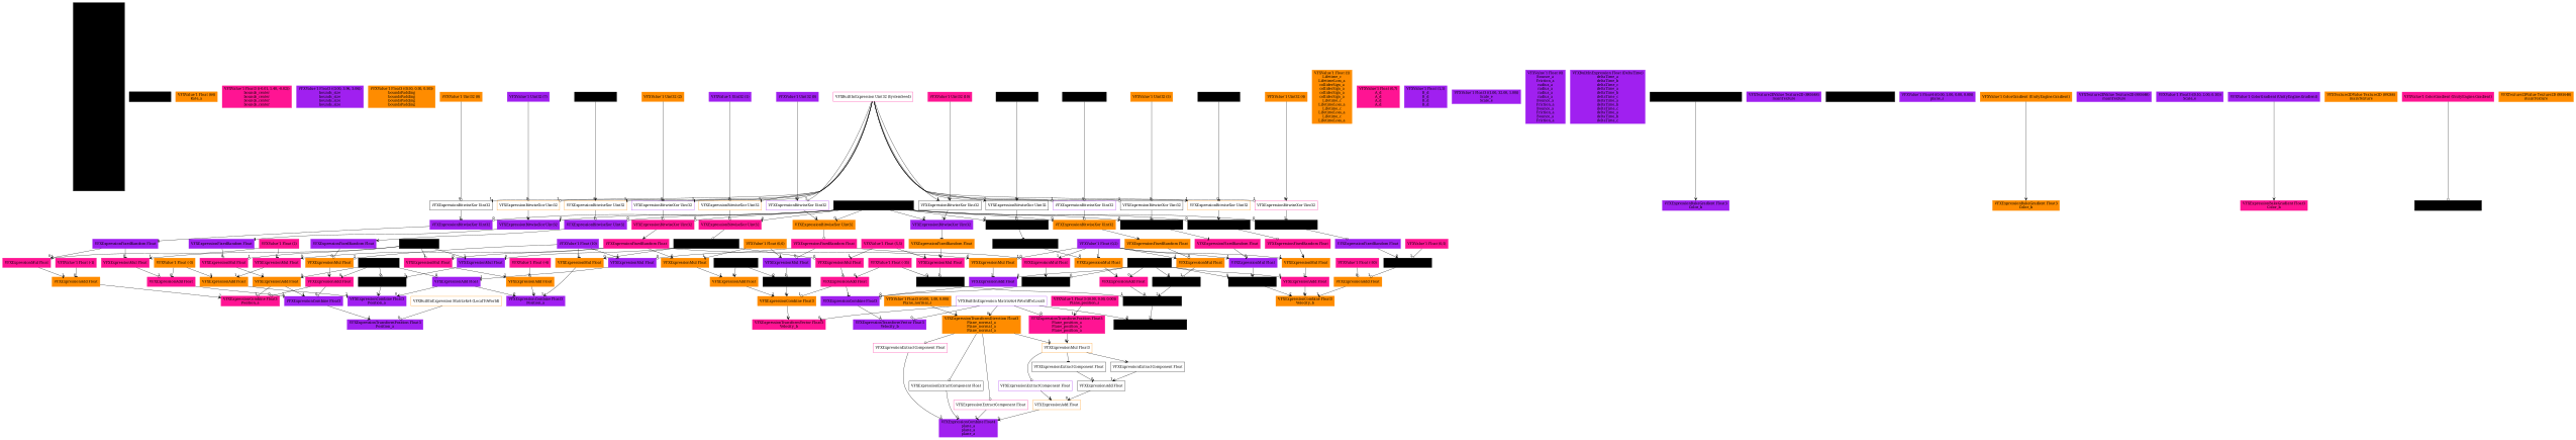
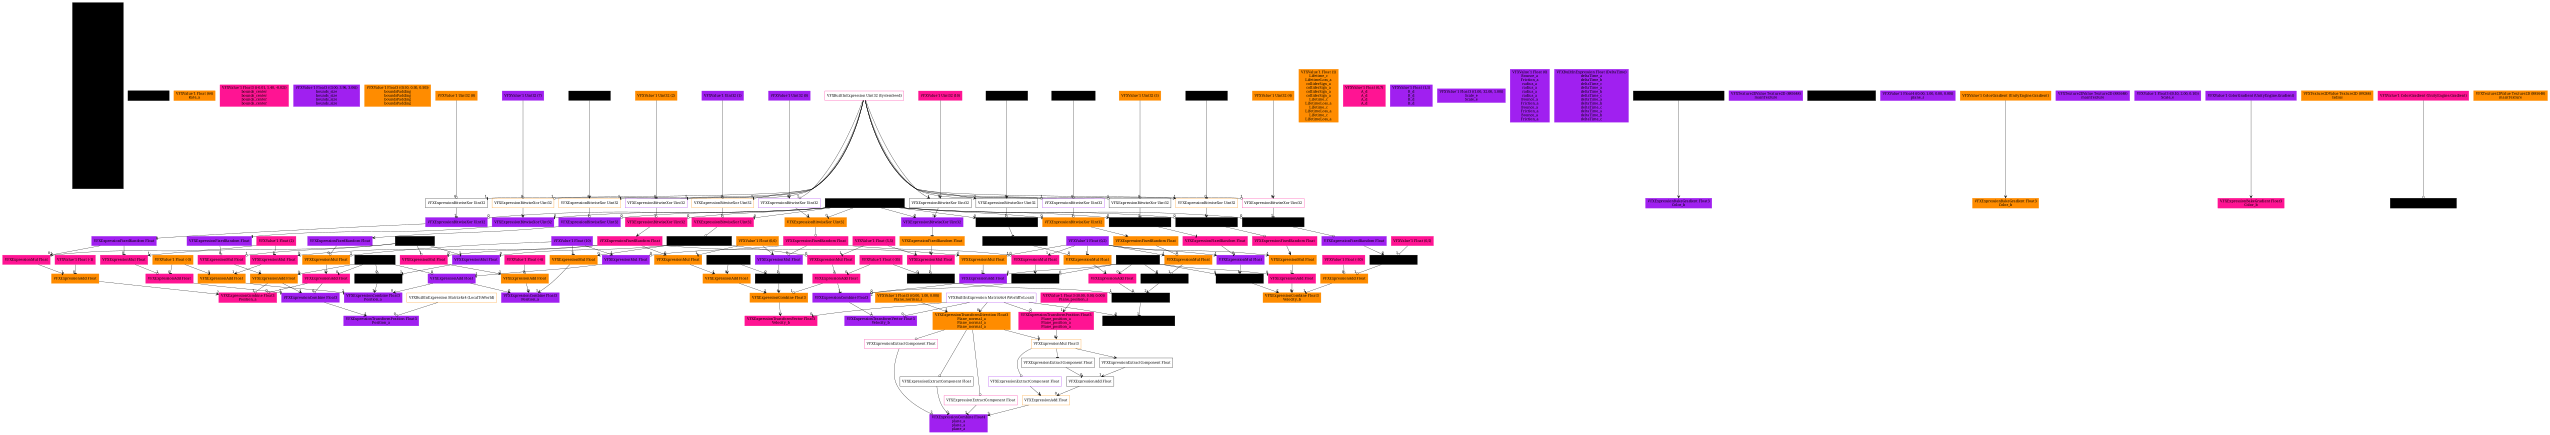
  digraph {
    fontname="Noto Serif"
    node [color=purple fontname="Noto Serif" shape=box style=filled]
    edge [arrowhead=vee fontname="Noto Serif" headlabel=0]
    n1 [color=black label="VFXValue`1 Boolean (True)\n_vfx_enabled_a\n_vfx_enabled_b\n_vfx_enabled_c\n_vfx_enabled_d\n_vfx_enabled_e\n_vfx_enabled_a\n_vfx_enabled_b\n_vfx_enabled_c\n_vfx_enabled_d\n_vfx_enabled_a\n_vfx_enabled_b\n_vfx_enabled_a\n_vfx_enabled_b\n_vfx_enabled_c\n_vfx_enabled_d\n_vfx_enabled_e\n_vfx_enabled_a\n_vfx_enabled_b\n_vfx_enabled_c\n_vfx_enabled_d\n_vfx_enabled_a\n_vfx_enabled_b\n_vfx_enabled_a\n_vfx_enabled_b\n_vfx_enabled_c\n_vfx_enabled_d\n_vfx_enabled_e\n_vfx_enabled_a\n_vfx_enabled_b\n_vfx_enabled_c\n_vfx_enabled_d\n_vfx_enabled_a\n_vfx_enabled_b\n_vfx_enabled_a\n_vfx_enabled_b\n_vfx_enabled_c\n_vfx_enabled_d\n_vfx_enabled_e\n_vfx_enabled_a\n_vfx_enabled_b\n_vfx_enabled_c\n_vfx_enabled_d\n_vfx_enabled_a\n_vfx_enabled_b\n_vfx_enabled_a\n_vfx_enabled_a"]
    n2 [color=black label="VFXValue`1 Float (80)\nRate_a"]
    n3 [color=darkorange label="VFXValue`1 Float (64)\nRate_a"]
    n4 [color=deeppink label="VFXValue`1 Float3 ((-0.01, 1.40, -0.02))\nbounds_center\nbounds_center\nbounds_center\nbounds_center"]
    n5 [label="VFXValue`1 Float3 ((3.00, 3.96, 3.06))\nbounds_size\nbounds_size\nbounds_size\nbounds_size"]
    n6 [color=darkorange label="VFXValue`1 Float3 ((0.50, 0.50, 0.50))\nboundsPadding\nboundsPadding\nboundsPadding\nboundsPadding"]
    n7 [label="VFXExpressionCombine Float3\nPosition_a"]
    n8 [label="VFXExpressionAdd Float"]
    n9 [label="VFXExpressionCombine Float3\nPosition_a"]
    n10 [color=black label="VFXValue`1 Float (-5)"]
    n11 [color=black label="VFXExpressionAdd Float"]
    n12 [color=deeppink label="VFXExpressionAdd Float"]
    n13 [color=darkorange label="VFXExpressionAdd Float"]
    n14 [label="VFXExpressionCombine Float3"]
    n15 [color=deeppink label="VFXExpressionCombine Float3\nPosition_a"]
    n16 [label="VFXExpressionMul Float"]
    n17 [color=deeppink label="VFXExpressionFixedRandom Float"]
    n18 [color=deeppink label="VFXExpressionMul Float"]
    n19 [label="VFXExpressionMul Float"]
    n20 [color=black label="VFXExpressionAdd Float"]
    n21 [color=black label="VFXExpressionAdd Float"]
    n22 [color=darkorange label="VFXExpressionBitwiseXor Uint32"]
    n23 [color=black label="VFXAttributeExpression Uint32 (particleId)"]
    n24 [color=deeppink label="VFXExpressionBitwiseXor Uint32"]
    n25 [color=deeppink label="VFXExpressionBitwiseXor Uint32"]
    n26 [label="VFXExpressionBitwiseXor Uint32"]
    n27 [label="VFXExpressionBitwiseXor Uint32"]
    n28 [label="VFXExpressionBitwiseXor Uint32"]
    n29 [color=black label="VFXExpressionBitwiseXor Uint32"]
    n30 [color=black label="VFXExpressionBitwiseXor Uint32"]
    n31 [color=black label="VFXExpressionBitwiseXor Uint32"]
    n32 [color=black label="VFXExpressionBitwiseXor Uint32"]
    n33 [label="VFXExpressionBitwiseXor Uint32"]
    n34 [color=darkorange label="VFXExpressionBitwiseXor Uint32"]
    n35 [color=black label="VFXExpressionFixedRandom Float"]
    n36 [color=deeppink label="VFXExpressionFixedRandom Float"]
    n37 [label="VFXExpressionFixedRandom Float"]
    n38 [label="VFXExpressionFixedRandom Float"]
    n39 [label="VFXExpressionFixedRandom Float"]
    n40 [color=deeppink label="VFXExpressionFixedRandom Float"]
    n41 [label="VFXExpressionFixedRandom Float"]
    n42 [color=deeppink label="VFXExpressionFixedRandom Float"]
    n43 [color=black label="VFXExpressionFixedRandom Float"]
    n44 [color=darkorange label="VFXExpressionFixedRandom Float"]
    n45 [color=darkorange label="VFXExpressionFixedRandom Float"]
    n46 [label="VFXExpressionBitwiseXor Uint32" style=""]
    n47 [label="VFXValue`1 Uint32 (0)"]
    n48 [color=deeppink label="VFXBuiltInExpression Uint32 (SystemSeed)" style=""]
    n49 [color=darkorange label="VFXExpressionBitwiseXor Uint32" style=""]
    n50 [label="VFXExpressionBitwiseXor Uint32" style=""]
    n51 [color=darkorange label="VFXExpressionBitwiseXor Uint32" style=""]
    n52 [color=darkorange label="VFXExpressionBitwiseXor Uint32" style=""]
    n53 [color=black label="VFXExpressionBitwiseXor Uint32" style=""]
    n54 [color=darkorange label="VFXExpressionBitwiseXor Uint32" style=""]
    n55 [color=deeppink label="VFXExpressionBitwiseXor Uint32" style=""]
    n56 [color=black label="VFXExpressionBitwiseXor Uint32" style=""]
    n57 [color=black label="VFXExpressionBitwiseXor Uint32" style=""]
    n58 [color=black label="VFXExpressionBitwiseXor Uint32" style=""]
    n59 [label="VFXExpressionBitwiseXor Uint32" style=""]
    n60 [label="VFXValue`1 Float (10)"]
    n61 [color=darkorange label="VFXExpressionMul Float"]
    n62 [color=darkorange label="VFXExpressionMul Float"]
    n63 [label="VFXExpressionMul Float"]
    n64 [color=deeppink label="VFXExpressionMul Float"]
    n65 [color=deeppink label="VFXExpressionAdd Float"]
    n66 [label="VFXValue`1 Uint32 (1)"]
    n67 [color=black label="VFXValue`1 Float (5)"]
    n68 [color=deeppink label="VFXExpressionMul Float"]
    n69 [color=deeppink label="VFXExpressionMul Float"]
    n70 [color=deeppink label="VFXExpressionMul Float"]
    n71 [color=deeppink label="VFXExpressionAdd Float"]
    n72 [color=darkorange label="VFXExpressionAdd Float"]
    n73 [color=darkorange label="VFXExpressionAdd Float"]
    n74 [color=darkorange label="VFXValue`1 Float (-3)"]
    n75 [color=deeppink label="VFXExpressionMul Float"]
    n76 [color=darkorange label="VFXExpressionMul Float"]
    n77 [color=darkorange label="VFXExpressionMul Float"]
    n78 [label="VFXExpressionAdd Float"]
    n79 [color=darkorange label="VFXExpressionAdd Float"]
    n80 [color=darkorange label="VFXValue`1 Uint32 (2)"]
    n81 [color=deeppink label="VFXValue`1 Float (2)"]
    n82 [color=deeppink label="VFXExpressionMul Float"]
    n83 [color=darkorange label="VFXExpressionAdd Float"]
    n84 [label="VFXExpressionTransformVector Float3\nVelocity_b"]
    n85 [label="VFXBuiltInExpression Matrix4x4 (WorldToLocal)" style=""]
    n86 [color=deeppink label="VFXExpressionTransformPosition Float3\nPlane_position_a\nPlane_position_a\nPlane_position_a"]
    n87 [color=darkorange label="VFXExpressionTransformDirection Float3\nPlane_normal_a\nPlane_normal_a\nPlane_normal_a"]
    n88 [color=deeppink label="VFXExpressionTransformVector Float3\nVelocity_b"]
    n89 [color=black label="VFXExpressionTransformVector Float3\nVelocity_b"]
    n90 [color=darkorange label="VFXExpressionMul Float3" style=""]
    n91 [color=black label="VFXExpressionExtractComponent Float" style=""]
    n92 [color=deeppink label="VFXExpressionExtractComponent Float" style=""]
    n93 [color=deeppink label="VFXExpressionExtractComponent Float" style=""]
    n94 [label="VFXExpressionCombine Float3"]
    n95 [color=black label="VFXValue`1 Float (-0,1)"]
    n96 [color=deeppink label="VFXExpressionAdd Float"]
    n97 [color=black label="VFXExpressionAdd Float"]
    n98 [color=deeppink label="VFXExpressionAdd Float"]
    n99 [color=black label="VFXExpressionAdd Float"]
    n100 [color=darkorange label="VFXExpressionCombine Float3\nVelocity_b"]
    n101 [color=black label="VFXExpressionCombine Float3"]
    n102 [label="VFXValue`1 Float (0,2)"]
    n103 [color=darkorange label="VFXExpressionMul Float"]
    n104 [label="VFXExpressionMul Float"]
    n105 [color=darkorange label="VFXExpressionMul Float"]
    n106 [color=darkorange label="VFXExpressionMul Float"]
    n107 [color=darkorange label="VFXExpressionCombine Float3"]
    n108 [color=deeppink label="VFXValue`1 Float (-35)"]
    n109 [color=black label="VFXExpressionAdd Float"]
    n110 [color=deeppink label="VFXValue`1 Float (5,5)"]
    n111 [color=deeppink label="VFXExpressionMul Float"]
    n112 [color=darkorange label="VFXValue`1 Float (1)\nLifetime_c\nLifetimeLoss_a\ncolliderSign_a\ncolliderSign_a\ncolliderSign_a\ncolliderSign_a\nLifetime_c\nLifetimeLoss_a\nLifetime_c\nLifetimeLoss_a\nLifetime_c\nLifetimeLoss_a"]
    n113 [color=deeppink label="VFXValue`1 Float (0,7)\nA_d\nA_d\nA_d\nA_d"]
    n114 [label="VFXValue`1 Float (1,1)\nB_d\nB_d\nB_d\nB_d"]
    n115 [label="VFXValue`1 Float3 ((1.00, 32.00, 1.00))\nScale_e\nScale_e"]
    n116 [color=black label="VFXExpressionExtractComponent Float" style=""]
    n117 [color=black label="VFXExpressionExtractComponent Float" style=""]
    n118 [label="VFXExpressionExtractComponent Float" style=""]
    n119 [color=deeppink label="VFXValue`1 Float3 ((0.00, 0.00, 0.00))\nPlane_position_a"]
    n120 [label="VFXExpressionCombine Float4\nplane_a\nplane_a\nplane_a"]
    n121 [color=darkorange label="VFXValue`1 Float3 ((0.00, 1.00, 0.00))\nPlane_normal_a"]
    n122 [label="VFXValue`1 Float (0)\nBounce_a\nFriction_a\nradius_a\nradius_a\nradius_a\nradius_a\nBounce_a\nFriction_a\nBounce_a\nFriction_a\nBounce_a\nFriction_a"]
    n123 [label="VFXBuiltInExpression Float (DeltaTime)\ndeltaTime_a\ndeltaTime_b\ndeltaTime_c\ndeltaTime_a\ndeltaTime_b\ndeltaTime_c\ndeltaTime_a\ndeltaTime_b\ndeltaTime_c\ndeltaTime_a\ndeltaTime_b\ndeltaTime_c"]
    n124 [color=darkorange label="VFXExpressionAdd Float" style=""]
    n125 [color=black label="VFXExpressionAdd Float" style=""]
    n126 [label="VFXExpressionBakeGradient Float3\nColor_b"]
    n127 [color=black label="VFXValue`1 ColorGradient (UnityEngine.Gradient)"]
    n128 [label="VFXTexture2DValue Texture2D (885648)\nmainTexture"]
    n129 [label="VFXExpressionTransformPosition Float3\nPosition_a"]
    n130 [color=darkorange label="VFXBuiltInExpression Matrix4x4 (LocalToWorld)" style=""]
    n131 [color=black label="VFXValue`1 Uint32 (6)"]
    n132 [label="VFXValue`1 Uint32 (7)"]
    n133 [color=darkorange label="VFXValue`1 Uint32 (8)"]
    n134 [color=black label="VFXValue`1 Uint32 (3)"]
    n135 [color=darkorange label="VFXExpressionAdd Float"]
    n136 [color=deeppink label="VFXValue`1 Float (-30)"]
    n137 [color=black label="VFXExpressionMul Float"]
    n138 [color=darkorange label="VFXValue`1 Uint32 (4)"]
    n139 [color=deeppink label="VFXValue`1 Float (0,5)"]
    n140 [color=darkorange label="VFXValue`1 Uint32 (5)"]
    n141 [color=black label="VFXValue`1 Float3 ((1.00, 16.00, 1.00))\nScale_e"]
    n142 [label="VFXValue`1 Float4 ((0.00, 1.00, 0.00, 0.00))\nplane_a"]
    n143 [color=darkorange label="VFXExpressionBakeGradient Float3\nColor_b"]
    n144 [color=darkorange label="VFXValue`1 ColorGradient (UnityEngine.Gradient)"]
    n145 [label="VFXTexture2DValue Texture2D (885648)\nmainTexture"]
    n146 [color=deeppink label="VFXValue`1 Float (-4)"]
    n147 [color=black label="VFXValue`1 Float (-0,3)"]
    n148 [color=darkorange label="VFXValue`1 Float (0,6)"]
    n149 [label="VFXValue`1 Float3 ((0.10, 2.00, 0.10))\nScale_e"]
    n150 [color=deeppink label="VFXExpressionBakeGradient Float3\nColor_b"]
    n151 [label="VFXValue`1 ColorGradient (UnityEngine.Gradient)"]
-   n152 [color=darkorange label="VFXTexture2DValue Texture2D (89266)\nmainTexture"]
+   n152 [color=darkorange label="VFXTexture2DValue Texture2D (89266)\nradius"]
    n153 [color=deeppink label="VFXValue`1 Float (-1)"]
    n154 [color=black label="VFXValue`1 Uint32 (9)"]
    n155 [color=deeppink label="VFXValue`1 Uint32 (10)"]
    n156 [color=black label="VFXValue`1 Uint32 (11)"]
    n157 [color=black label="VFXExpressionBakeGradient Float3\nColor_b"]
    n158 [color=deeppink label="VFXValue`1 ColorGradient (UnityEngine.Gradient)"]
    n159 [color=darkorange label="VFXTexture2DValue Texture2D (885648)\nmainTexture"]
    n8 -> n7
    n8 -> n9
    n10 -> n8 [arrowhead=odot]
    n10 -> n11 [arrowhead=odot]
    n10 -> n12 [arrowhead=tee]
    n10 -> n13
    n11 -> n7 [headlabel=1]
    n12 -> n14 [arrowhead=odot]
    n12 -> n15 [arrowhead=odot]
    n13 -> n14 [headlabel=1]
    n13 -> n15 [arrowhead=odot headlabel=1]
    n14 -> n129 [headlabel=1]
    n16 -> n8 [arrowhead=tee headlabel=1]
    n17 -> n16 [arrowhead=odot]
    n17 -> n18 [arrowhead=odot]
    n17 -> n19 [arrowhead=odot]
    n18 -> n20 [headlabel=1]
    n19 -> n21 [arrowhead=odot headlabel=1]
    n20 -> n94 [arrowhead=odot]
    n21 -> n107
    n22 -> n17 [arrowhead=odot headlabel=""]
    n23 -> n22 [arrowhead=tee]
    n23 -> n24 [arrowhead=tee]
    n23 -> n25 [arrowhead=odot]
    n23 -> n26 [arrowhead=odot]
    n23 -> n27 [arrowhead=tee]
    n23 -> n28 [arrowhead=odot]
    n23 -> n29 [arrowhead=odot]
    n23 -> n30 [arrowhead=odot]
    n23 -> n31
    n23 -> n32
    n23 -> n33
    n23 -> n34 [arrowhead=tee]
    n24 -> n35 [arrowhead=odot headlabel=""]
    n25 -> n36 [headlabel=""]
    n26 -> n37 [headlabel=""]
    n27 -> n38 [arrowhead=tee headlabel=""]
    n28 -> n39 [arrowhead=tee headlabel=""]
    n29 -> n40 [arrowhead=odot headlabel=""]
    n30 -> n41 [arrowhead=odot headlabel=""]
    n31 -> n42 [arrowhead=tee headlabel=""]
    n32 -> n43 [arrowhead=tee headlabel=""]
    n33 -> n44 [arrowhead=tee headlabel=""]
    n34 -> n45 [headlabel=""]
    n35 -> n62
    n35 -> n63 [arrowhead=tee]
    n35 -> n64 [arrowhead=odot]
    n36 -> n70 [arrowhead=tee]
    n36 -> n75
    n36 -> n76
    n36 -> n77
    n37 -> n61 [arrowhead=odot]
    n38 -> n68 [arrowhead=odot]
    n39 -> n69 [arrowhead=tee]
    n39 -> n82
    n40 -> n103
    n41 -> n137
    n42 -> n104 [arrowhead=tee]
    n43 -> n105 [arrowhead=odot]
    n44 -> n111
    n45 -> n106 [arrowhead=odot]
    n46 -> n22 [headlabel=1]
    n47 -> n46
    n48 -> n46 [arrowhead=odot headlabel=1]
    n48 -> n49 [arrowhead=tee headlabel=1]
    n48 -> n50 [arrowhead=tee headlabel=1]
    n48 -> n51 [arrowhead=tee headlabel=1]
    n48 -> n52 [arrowhead=odot headlabel=1]
    n48 -> n53 [arrowhead=tee headlabel=1]
    n48 -> n54 [headlabel=1]
    n48 -> n55 [arrowhead=odot headlabel=1]
    n48 -> n56 [arrowhead=odot headlabel=1]
    n48 -> n57 [headlabel=1]
    n48 -> n58 [headlabel=1]
    n48 -> n59 [arrowhead=odot headlabel=1]
    n49 -> n24 [arrowhead=odot headlabel=1]
    n50 -> n25 [arrowhead=odot headlabel=1]
    n51 -> n26 [arrowhead=odot headlabel=1]
    n52 -> n27 [headlabel=1]
    n53 -> n28 [arrowhead=tee headlabel=1]
    n54 -> n29 [headlabel=1]
    n55 -> n30 [arrowhead=tee headlabel=1]
    n56 -> n31 [arrowhead=tee headlabel=1]
    n57 -> n32 [arrowhead=odot headlabel=1]
    n58 -> n33 [headlabel=1]
    n59 -> n34 [arrowhead=odot headlabel=1]
    n60 -> n16 [headlabel=1]
    n60 -> n61 [arrowhead=odot headlabel=1]
    n60 -> n62 [arrowhead=tee headlabel=1]
    n61 -> n12 [headlabel=1]
    n62 -> n9 [headlabel=1]
    n63 -> n11 [arrowhead=tee headlabel=1]
    n64 -> n65 [arrowhead=odot headlabel=1]
    n65 -> n94 [arrowhead=tee headlabel=1]
    n65 -> n107 [arrowhead=odot headlabel=1]
    n66 -> n49 [arrowhead=odot]
    n67 -> n63 [arrowhead=tee headlabel=1]
    n67 -> n68 [arrowhead=odot headlabel=1]
    n67 -> n69 [headlabel=1]
    n67 -> n70 [arrowhead=odot headlabel=1]
    n68 -> n13 [headlabel=1]
    n69 -> n71 [arrowhead=odot headlabel=1]
    n70 -> n72 [headlabel=1]
    n71 -> n14 [arrowhead=tee headlabel=2]
    n72 -> n9 [headlabel=2]
    n73 -> n7 [arrowhead=tee headlabel=2]
    n74 -> n71 [arrowhead=tee]
    n74 -> n73 [arrowhead=tee]
    n75 -> n73 [headlabel=1]
    n76 -> n78 [arrowhead=tee headlabel=1]
    n77 -> n79 [headlabel=1]
    n78 -> n94 [arrowhead=odot headlabel=2]
    n79 -> n107 [headlabel=2]
    n80 -> n50 [arrowhead=tee]
    n81 -> n75 [arrowhead=tee headlabel=1]
    n81 -> n82 [arrowhead=odot headlabel=1]
    n82 -> n83 [arrowhead=tee headlabel=1]
    n83 -> n15 [headlabel=2]
    n85 -> n84 [arrowhead=odot]
    n85 -> n86 [arrowhead=odot]
    n85 -> n87
    n85 -> n88 [arrowhead=tee]
    n85 -> n89
    n86 -> n90
    n87 -> n90 [arrowhead=tee headlabel=1]
    n87 -> n91 [arrowhead=odot headlabel=""]
    n87 -> n92 [arrowhead=odot headlabel=""]
    n87 -> n93 [arrowhead=odot headlabel=""]
    n90 -> n116 [arrowhead=tee headlabel=""]
    n90 -> n117 [headlabel=""]
    n90 -> n118 [arrowhead=odot headlabel=""]
    n91 -> n120 [arrowhead=tee]
    n92 -> n120 [arrowhead=tee headlabel=1]
    n93 -> n120 [arrowhead=odot headlabel=2]
    n94 -> n84 [arrowhead=odot headlabel=1]
    n95 -> n20 [arrowhead=odot]
    n95 -> n78 [arrowhead=tee]
    n95 -> n96 [arrowhead=tee]
    n95 -> n97 [arrowhead=tee]
    n95 -> n98
    n95 -> n99
    n96 -> n100
    n97 -> n100 [headlabel=2]
    n98 -> n101 [arrowhead=odot]
    n99 -> n101 [headlabel=2]
    n101 -> n89 [arrowhead=tee headlabel=1]
    n102 -> n18 [headlabel=1]
    n102 -> n76 [arrowhead=odot headlabel=1]
    n102 -> n103 [headlabel=1]
    n102 -> n104 [headlabel=1]
    n102 -> n105 [arrowhead=tee headlabel=1]
    n102 -> n106 [headlabel=1]
    n103 -> n96 [arrowhead=tee headlabel=1]
    n104 -> n97 [headlabel=1]
    n105 -> n98 [headlabel=1]
    n106 -> n99 [arrowhead=odot headlabel=1]
    n107 -> n88 [headlabel=1]
    n108 -> n65 [arrowhead=tee]
    n108 -> n109 [arrowhead=tee]
    n109 -> n101 [arrowhead=odot headlabel=1]
    n110 -> n64 [arrowhead=tee headlabel=1]
    n110 -> n111 [headlabel=1]
    n111 -> n109 [arrowhead=odot headlabel=1]
    n116 -> n125 [arrowhead=tee]
    n117 -> n125 [headlabel=1]
    n118 -> n124 [headlabel=1]
    n119 -> n86 [headlabel=1]
    n121 -> n87 [headlabel=1]
    n124 -> n120 [headlabel=3]
    n125 -> n124
    n127 -> n126 [headlabel=""]
    n130 -> n129 [arrowhead=odot]
    n131 -> n51
    n132 -> n52 [arrowhead=odot]
    n133 -> n53 [arrowhead=odot]
    n134 -> n54 [arrowhead=tee]
    n135 -> n100 [arrowhead=tee headlabel=1]
    n136 -> n135 [arrowhead=odot]
    n137 -> n135 [arrowhead=odot headlabel=1]
    n138 -> n55
    n139 -> n137 [arrowhead=odot headlabel=1]
    n140 -> n56 [arrowhead=odot]
    n144 -> n143 [headlabel=""]
    n146 -> n72 [arrowhead=odot]
    n147 -> n21
    n147 -> n79
    n148 -> n19 [headlabel=1]
    n148 -> n77 [arrowhead=tee headlabel=1]
    n151 -> n150 [headlabel=""]
    n153 -> n83 [arrowhead=tee]
    n154 -> n57
    n155 -> n58
    n156 -> n59 [arrowhead=odot]
    n158 -> n157 [arrowhead=odot headlabel=""]
  }
